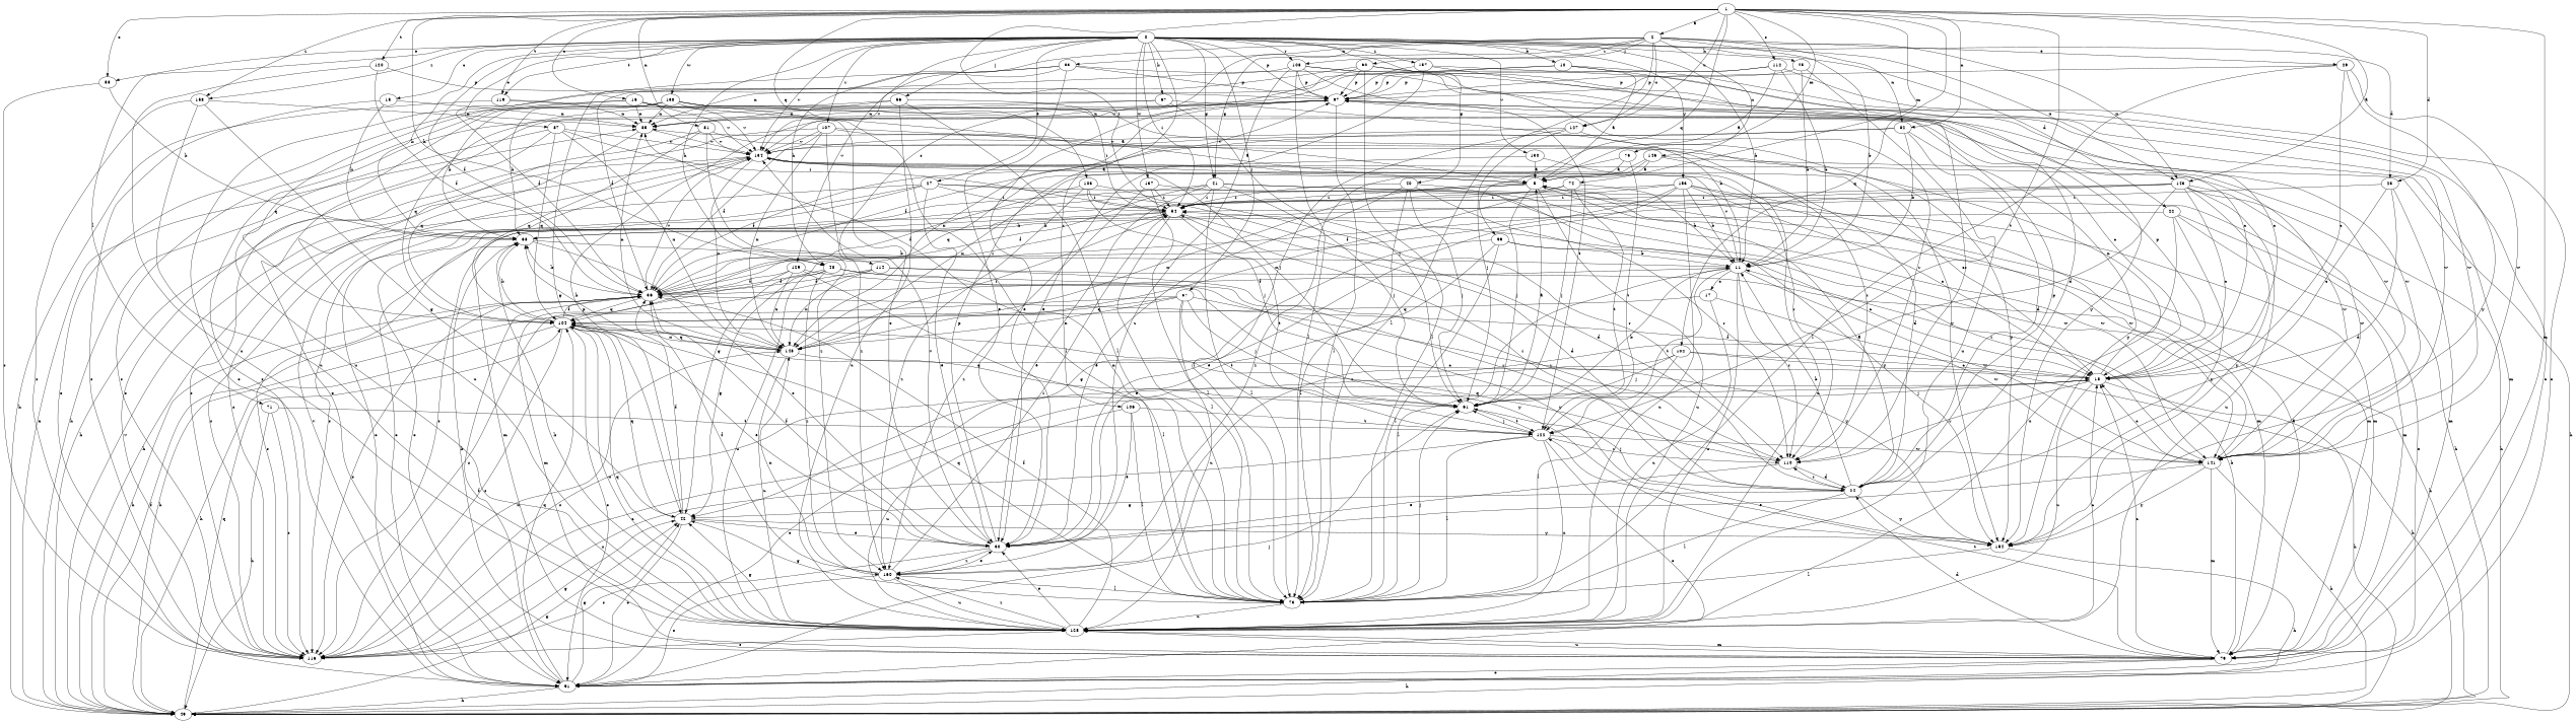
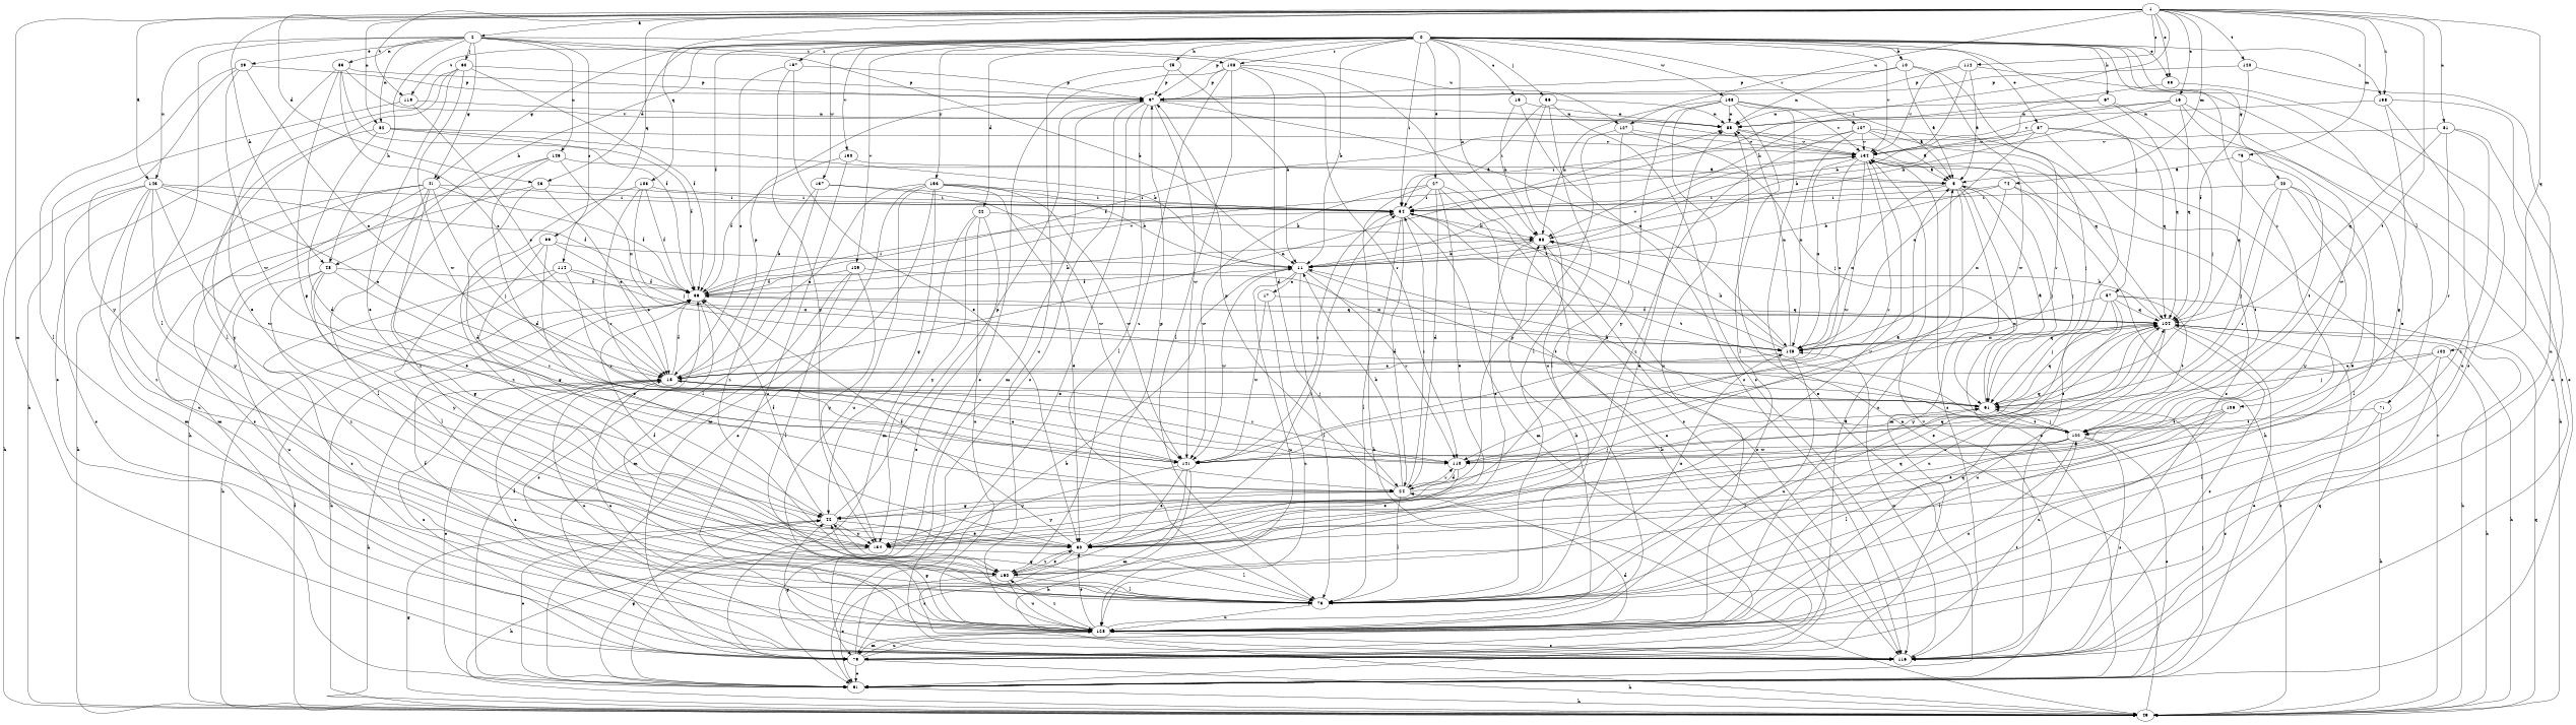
  strict digraph {
    0
    10
    11
    15
    22
    23
    27
    36
    40
    41
    45
    48
    54
    56
    57
    67
    68
    71
    87
    88
    97
    106
    107
    108
    119
    129
    130
    134
    137
    138
    143
    153
    157
    158
    5
    85
    110
    141
    122
    73
    128
    17
    116
    79
    91
    154
    18
    24
    30
    49
    104
    61
    42
    160
    148
    1
    2
    16
    74
    75
    81
    82
    99
    102
    103
    112
    120
    127
    29
    60
    83
    114
    146
    0 -> 10 [label=b]
    0 -> 11 [label=b]
    0 -> 15 [label=c]
    0 -> 22 [label=d]
    0 -> 23 [label=d]
    0 -> 27 [label=e]
    0 -> 36 [label=f]
    0 -> 40 [label=g]
    0 -> 41 [label=g]
    0 -> 45 [label=h]
    0 -> 48 [label=h]
    0 -> 54 [label=i]
    0 -> 56 [label=j]
    0 -> 57 [label=j]
    0 -> 67 [label=k]
    0 -> 68 [label=k]
    0 -> 71 [label=l]
    0 -> 87 [label=o]
    0 -> 88 [label=o]
    0 -> 97 [label=p]
    0 -> 106 [label=r]
    0 -> 107 [label=r]
    0 -> 108 [label=r]
    0 -> 119 [label=t]
    0 -> 129 [label=v]
    0 -> 130 [label=v]
    0 -> 134 [label=v]
    0 -> 137 [label=w]
    0 -> 138 [label=w]
-   0 -> 143 [label=x]
    0 -> 153 [label=y]
    0 -> 157 [label=z]
    0 -> 158 [label=z]
    10 -> 97 [label=p]
    10 -> 5 [label=a]
    10 -> 85 [label=n]
    10 -> 110 [label=r]
    10 -> 141 [label=w]
    11 -> 36 [label=f]
    11 -> 134 [label=v]
    11 -> 110 [label=r]
    11 -> 141 [label=w]
    11 -> 122 [label=t]
    11 -> 73 [label=l]
    11 -> 128 [label=u]
    11 -> 17 [label=c]
    15 -> 68 [label=k]
    15 -> 85 [label=n]
    15 -> 116 [label=s]
    22 -> 68 [label=k]
    22 -> 128 [label=u]
    22 -> 79 [label=m]
    22 -> 91 [label=o]
    22 -> 154 [label=y]
    23 -> 54 [label=i]
    23 -> 79 [label=m]
    23 -> 18 [label=c]
    23 -> 24 [label=d]
    27 -> 54 [label=i]
    27 -> 141 [label=w]
    27 -> 116 [label=s]
    27 -> 91 [label=o]
    27 -> 24 [label=d]
    27 -> 30 [label=e]
    27 -> 49 [label=h]
    36 -> 54 [label=i]
    36 -> 68 [label=k]
    36 -> 134 [label=v]
    36 -> 116 [label=s]
    36 -> 49 [label=h]
    36 -> 104 [label=q]
    40 -> 54 [label=i]
    40 -> 110 [label=r]
    40 -> 73 [label=l]
    40 -> 154 [label=y]
    40 -> 30 [label=e]
    40 -> 61 [label=j]
    41 -> 36 [label=f]
    41 -> 54 [label=i]
    41 -> 73 [label=l]
    41 -> 116 [label=s]
    41 -> 79 [label=m]
    41 -> 30 [label=e]
    41 -> 49 [label=h]
    41 -> 61 [label=j]
    45 -> 11 [label=b]
    45 -> 97 [label=p]
    45 -> 128 [label=u]
    48 -> 36 [label=f]
    48 -> 110 [label=r]
    48 -> 128 [label=u]
    48 -> 154 [label=y]
    48 -> 42 [label=g]
    48 -> 160 [label=z]
    54 -> 68 [label=k]
    54 -> 122 [label=t]
    54 -> 73 [label=l]
    54 -> 79 [label=m]
    54 -> 24 [label=d]
    56 -> 54 [label=i]
    56 -> 85 [label=n]
    56 -> 73 [label=l]
    56 -> 128 [label=u]
    56 -> 116 [label=s]
    57 -> 122 [label=t]
    57 -> 128 [label=u]
    57 -> 154 [label=y]
    57 -> 49 [label=h]
    57 -> 104 [label=q]
    57 -> 61 [label=j]
    57 -> 148 [label=x]
    67 -> 11 [label=b]
    67 -> 85 [label=n]
    67 -> 104 [label=q]
    67 -> 61 [label=j]
    68 -> 11 [label=b]
    68 -> 116 [label=s]
    68 -> 30 [label=e]
    71 -> 122 [label=t]
    71 -> 116 [label=s]
    71 -> 49 [label=h]
    87 -> 54 [label=i]
    87 -> 134 [label=v]
    87 -> 116 [label=s]
    87 -> 49 [label=h]
    87 -> 104 [label=q]
    87 -> 148 [label=x]
    88 -> 68 [label=k]
    88 -> 116 [label=s]
    97 -> 85 [label=n]
    97 -> 141 [label=w]
    97 -> 73 [label=l]
    97 -> 116 [label=s]
    97 -> 79 [label=m]
    97 -> 91 [label=o]
    97 -> 148 [label=x]
    106 -> 122 [label=t]
    106 -> 73 [label=l]
    106 -> 128 [label=u]
    106 -> 30 [label=e]
    107 -> 36 [label=f]
    107 -> 134 [label=v]
    107 -> 5 [label=a]
    107 -> 116 [label=s]
    107 -> 61 [label=j]
    107 -> 160 [label=z]
    107 -> 148 [label=x]
    108 -> 97 [label=p]
    108 -> 110 [label=r]
    108 -> 122 [label=t]
    108 -> 73 [label=l]
    108 -> 91 [label=o]
    108 -> 24 [label=d]
    108 -> 160 [label=z]
    119 -> 85 [label=n]
    119 -> 18 [label=c]
    119 -> 49 [label=h]
    129 -> 36 [label=f]
    129 -> 73 [label=l]
    129 -> 79 [label=m]
    129 -> 154 [label=y]
    129 -> 148 [label=x]
    130 -> 36 [label=f]
    130 -> 5 [label=a]
    130 -> 128 [label=u]
    134 -> 5 [label=a]
    134 -> 110 [label=r]
    134 -> 141 [label=w]
    134 -> 116 [label=s]
    134 -> 18 [label=c]
    134 -> 49 [label=h]
    134 -> 148 [label=x]
    137 -> 54 [label=i]
    137 -> 141 [label=w]
    137 -> 73 [label=l]
    137 -> 160 [label=z]
    138 -> 68 [label=k]
    138 -> 134 [label=v]
    138 -> 5 [label=a]
    138 -> 85 [label=n]
    138 -> 73 [label=l]
    138 -> 128 [label=u]
    138 -> 91 [label=o]
    138 -> 154 [label=y]
    143 -> 36 [label=f]
    143 -> 54 [label=i]
    143 -> 141 [label=w]
    143 -> 128 [label=u]
    143 -> 116 [label=s]
    143 -> 154 [label=y]
    143 -> 18 [label=c]
    143 -> 49 [label=h]
    143 -> 160 [label=z]
    153 -> 11 [label=b]
    153 -> 54 [label=i]
    153 -> 141 [label=w]
    153 -> 128 [label=u]
    153 -> 79 [label=m]
    153 -> 91 [label=o]
    153 -> 18 [label=c]
    153 -> 30 [label=e]
    153 -> 42 [label=g]
    157 -> 97 [label=p]
    157 -> 154 [label=y]
    157 -> 18 [label=c]
    157 -> 30 [label=e]
    158 -> 85 [label=n]
    158 -> 128 [label=u]
    158 -> 116 [label=s]
    158 -> 42 [label=g]
    5 -> 54 [label=i]
    5 -> 128 [label=u]
    5 -> 79 [label=m]
    5 -> 91 [label=o]
    5 -> 61 [label=j]
    5 -> 148 [label=x]
    85 -> 134 [label=v]
    85 -> 104 [label=q]
    110 -> 24 [label=d]
    110 -> 30 [label=e]
    110 -> 104 [label=q]
    141 -> 54 [label=i]
    141 -> 79 [label=m]
    141 -> 154 [label=y]
    141 -> 18 [label=c]
    141 -> 30 [label=e]
    141 -> 49 [label=h]
    122 -> 110 [label=r]
    122 -> 141 [label=w]
    122 -> 73 [label=l]
    122 -> 128 [label=u]
    122 -> 116 [label=s]
    122 -> 91 [label=o]
    122 -> 61 [label=j]
    73 -> 85 [label=n]
    73 -> 128 [label=u]
    73 -> 104 [label=q]
    73 -> 61 [label=j]
    73 -> 42 [label=g]
    128 -> 36 [label=f]
    128 -> 68 [label=k]
    128 -> 116 [label=s]
    128 -> 79 [label=m]
    128 -> 18 [label=c]
    128 -> 30 [label=e]
    128 -> 104 [label=q]
    128 -> 42 [label=g]
    128 -> 160 [label=z]
    17 -> 141 [label=w]
    17 -> 128 [label=u]
    17 -> 104 [label=q]
    116 -> 18 [label=c]
    116 -> 42 [label=g]
    116 -> 148 [label=x]
    79 -> 11 [label=b]
    79 -> 68 [label=k]
    79 -> 5 [label=a]
    79 -> 122 [label=t]
    79 -> 128 [label=u]
    79 -> 91 [label=o]
    79 -> 18 [label=c]
    79 -> 24 [label=d]
    79 -> 49 [label=h]
    91 -> 36 [label=f]
    91 -> 134 [label=v]
    91 -> 49 [label=h]
    91 -> 104 [label=q]
    91 -> 61 [label=j]
    91 -> 42 [label=g]
    154 -> 73 [label=l]
    154 -> 49 [label=h]
    18 -> 36 [label=f]
    18 -> 97 [label=p]
    18 -> 85 [label=n]
    18 -> 110 [label=r]
    18 -> 128 [label=u]
    18 -> 91 [label=o]
    18 -> 49 [label=h]
    18 -> 61 [label=j]
    24 -> 11 [label=b]
    24 -> 54 [label=i]
    24 -> 97 [label=p]
    24 -> 5 [label=a]
    24 -> 110 [label=r]
    24 -> 73 [label=l]
    24 -> 154 [label=y]
    24 -> 61 [label=j]
    24 -> 42 [label=g]
    30 -> 36 [label=f]
    30 -> 97 [label=p]
    30 -> 134 [label=v]
    30 -> 116 [label=s]
    30 -> 160 [label=z]
    49 -> 36 [label=f]
    49 -> 134 [label=v]
    49 -> 85 [label=n]
    49 -> 104 [label=q]
    49 -> 42 [label=g]
    104 -> 36 [label=f]
    104 -> 68 [label=k]
    104 -> 128 [label=u]
    104 -> 116 [label=s]
    104 -> 91 [label=o]
    104 -> 30 [label=e]
    104 -> 49 [label=h]
    104 -> 148 [label=x]
    61 -> 11 [label=b]
    61 -> 5 [label=a]
    61 -> 122 [label=t]
    61 -> 104 [label=q]
    42 -> 36 [label=f]
    42 -> 97 [label=p]
    42 -> 91 [label=o]
    42 -> 154 [label=y]
    42 -> 30 [label=e]
    42 -> 104 [label=q]
    160 -> 36 [label=f]
    160 -> 54 [label=i]
    160 -> 73 [label=l]
    160 -> 128 [label=u]
    160 -> 91 [label=o]
    160 -> 30 [label=e]
    160 -> 148 [label=x]
    148 -> 54 [label=i]
    148 -> 68 [label=k]
    148 -> 85 [label=n]
    148 -> 128 [label=u]
    148 -> 18 [label=c]
    148 -> 104 [label=q]
    1 -> 23 [label=d]
    1 -> 48 [label=h]
    1 -> 54 [label=i]
    1 -> 88 [label=o]
    1 -> 119 [label=t]
    1 -> 143 [label=a]
    1 -> 158 [label=z]
    1 -> 122 [label=t]
    1 -> 79 [label=m]
    1 -> 2 [label=a]
    1 -> 16 [label=c]
    1 -> 74 [label=m]
    1 -> 75 [label=m]
    1 -> 81 [label=n]
    1 -> 82 [label=n]
    1 -> 99 [label=q]
    1 -> 102 [label=q]
    1 -> 103 [label=q]
    1 -> 112 [label=s]
    1 -> 120 [label=t]
    1 -> 127 [label=u]
    2 -> 11 [label=b]
    2 -> 41 [label=g]
    2 -> 48 [label=h]
    2 -> 108 [label=r]
    2 -> 143 [label=x]
    2 -> 73 [label=l]
    2 -> 82 [label=n]
    2 -> 127 [label=u]
    2 -> 29 [label=e]
    2 -> 60 [label=j]
    2 -> 83 [label=n]
    2 -> 114 [label=s]
    2 -> 146 [label=x]
    16 -> 68 [label=k]
    16 -> 134 [label=v]
    16 -> 85 [label=n]
    16 -> 141 [label=w]
    16 -> 30 [label=e]
    16 -> 104 [label=q]
    74 -> 11 [label=b]
    74 -> 54 [label=i]
    74 -> 122 [label=t]
    74 -> 61 [label=j]
    74 -> 148 [label=x]
    75 -> 5 [label=a]
    75 -> 122 [label=t]
    75 -> 104 [label=q]
    81 -> 134 [label=v]
    81 -> 110 [label=r]
    81 -> 128 [label=u]
    81 -> 104 [label=q]
    81 -> 160 [label=z]
    82 -> 11 [label=b]
    82 -> 36 [label=f]
    82 -> 134 [label=v]
    82 -> 154 [label=y]
    82 -> 24 [label=d]
    99 -> 11 [label=b]
    99 -> 73 [label=l]
    99 -> 18 [label=c]
    99 -> 30 [label=e]
    99 -> 42 [label=g]
    102 -> 73 [label=l]
    102 -> 116 [label=s]
    102 -> 18 [label=c]
    102 -> 49 [label=h]
    102 -> 61 [label=j]
    103 -> 36 [label=f]
    103 -> 54 [label=i]
    103 -> 110 [label=r]
    103 -> 61 [label=j]
    103 -> 160 [label=z]
    112 -> 11 [label=b]
    112 -> 97 [label=p]
    112 -> 134 [label=v]
    112 -> 5 [label=a]
    112 -> 91 [label=o]
-   120 -> 36 [label=f]
+   120 -> 104 [label=f]
    120 -> 97 [label=p]
    120 -> 128 [label=u]
    127 -> 134 [label=v]
    127 -> 73 [label=l]
    127 -> 154 [label=y]
    127 -> 61 [label=j]
    29 -> 97 [label=p]
    29 -> 141 [label=w]
    29 -> 73 [label=l]
    29 -> 154 [label=y]
    29 -> 18 [label=c]
    60 -> 36 [label=f]
    60 -> 97 [label=p]
    60 -> 141 [label=w]
    60 -> 73 [label=l]
    60 -> 91 [label=o]
    60 -> 30 [label=e]
    83 -> 36 [label=f]
    83 -> 97 [label=p]
    83 -> 134 [label=v]
    83 -> 18 [label=c]
    83 -> 30 [label=e]
    83 -> 42 [label=g]
    114 -> 36 [label=f]
    114 -> 110 [label=r]
    114 -> 116 [label=s]
    114 -> 49 [label=h]
    114 -> 148 [label=x]
    146 -> 5 [label=a]
    146 -> 24 [label=d]
    146 -> 49 [label=h]
    146 -> 160 [label=z]
    146 -> 148 [label=x]
  }
